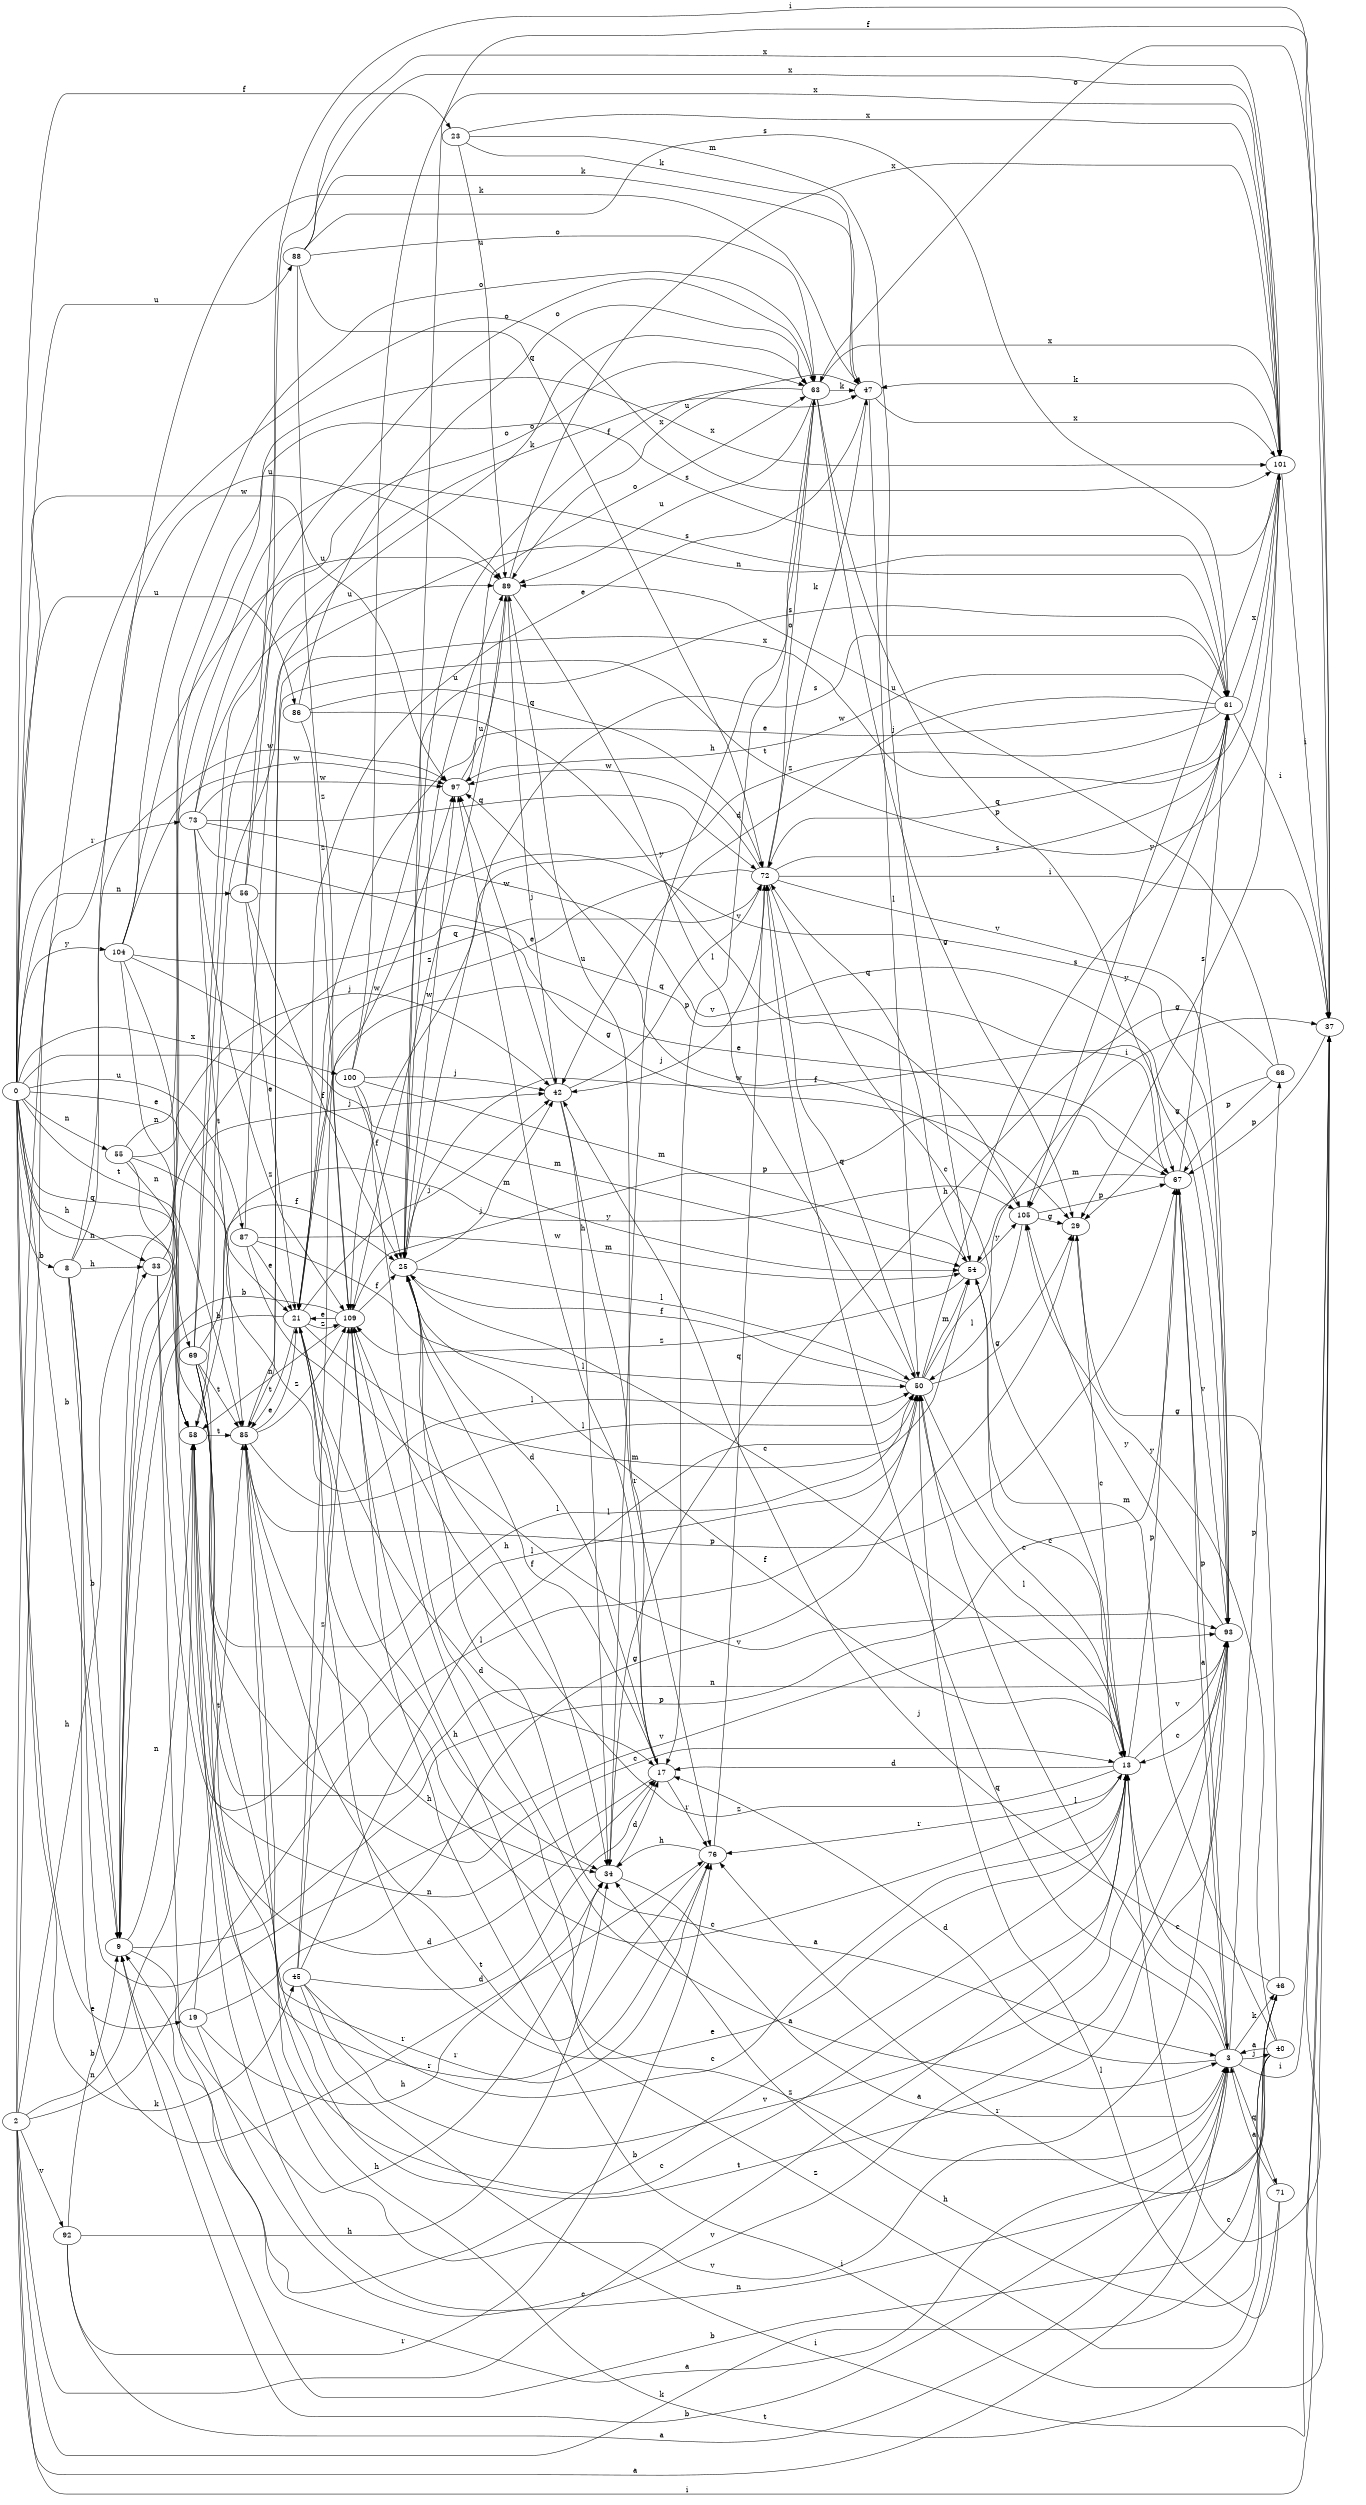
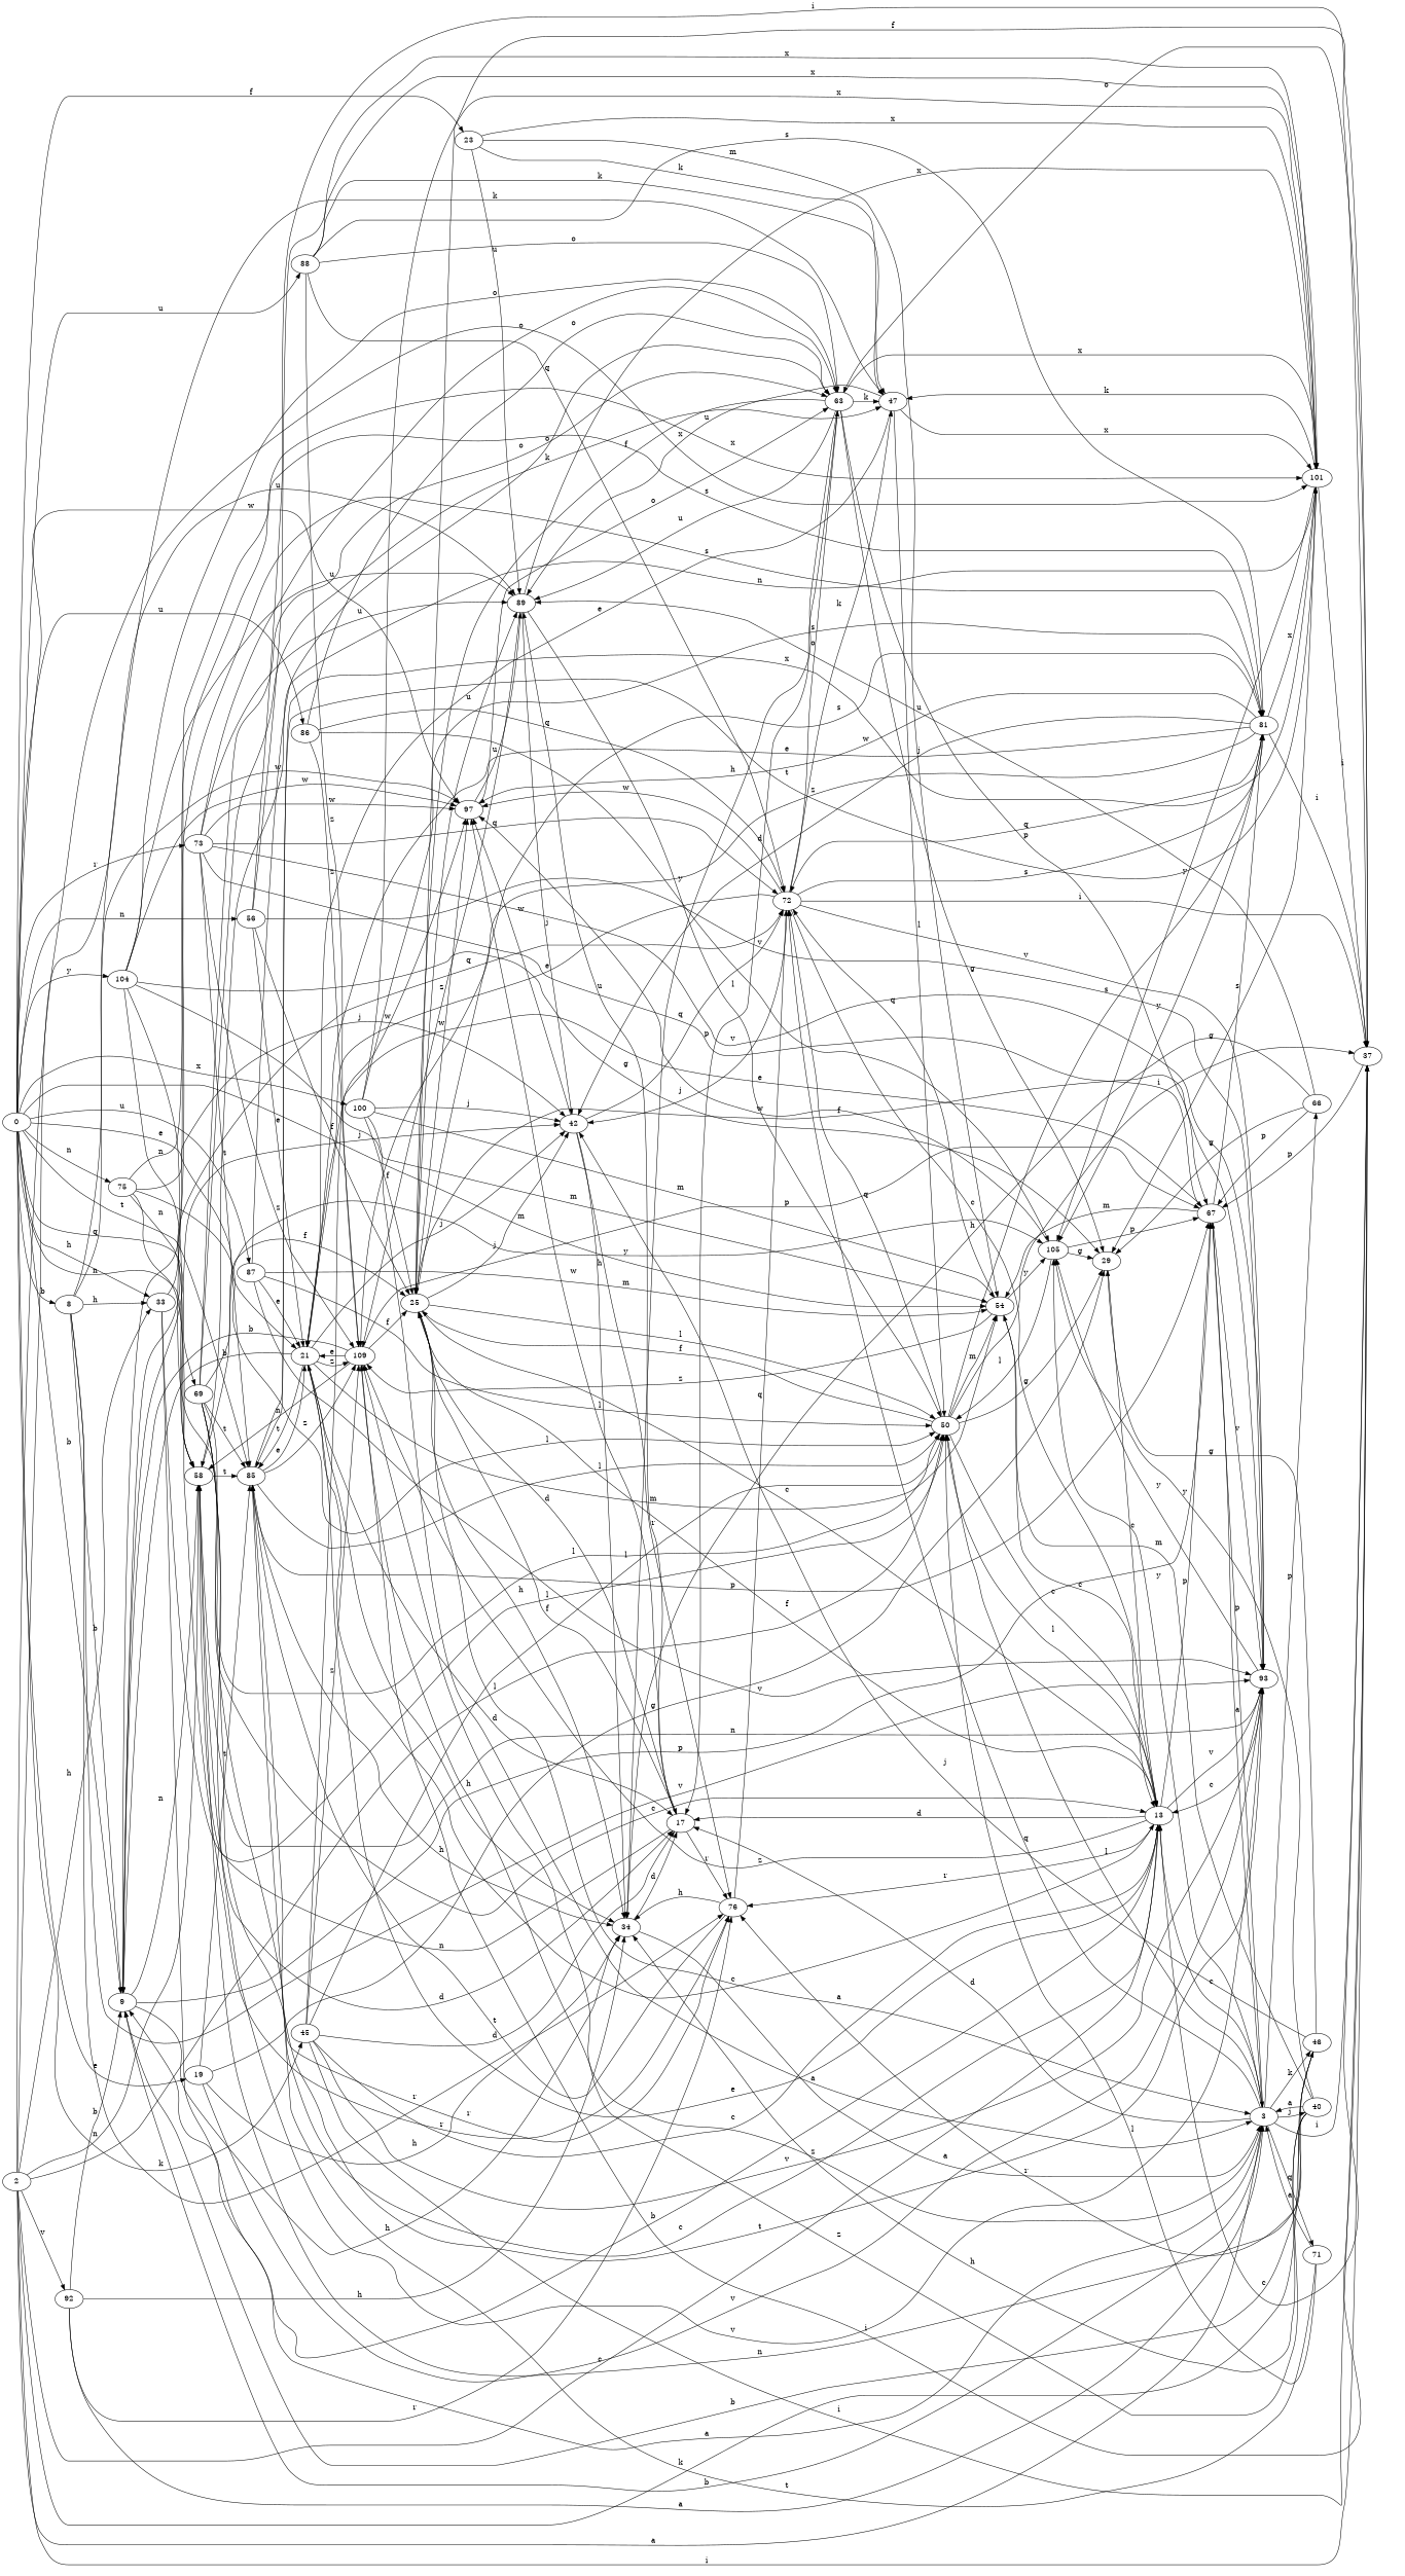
  strict digraph {
    rankdir=LR
    0
    8
    9
    19
    21
    23
    33
    45
    54
-   55
+   55 [label=75]
    56
    58
    69
    73
    85
    86
    87
    88
    97
    100
    104
    47
    76
    93
    67
    72
    34
    42
-   81 [label=61]
+   81
    29
    13
    17
    109
    89
    101
    3
    50
    37
    105
    25
    63
    2
    46
    92
    40
    66
    71
    0 -> 8 [label=b]
    0 -> 9 [label=b]
    0 -> 19 [label=e]
    0 -> 21 [label=e]
    0 -> 23 [label=f]
    0 -> 33 [label=h]
    0 -> 45 [label=k]
    0 -> 54 [label=m]
    0 -> 55 [label=n]
    0 -> 56 [label=n]
    0 -> 58 [label=n]
    0 -> 69 [label=q]
    0 -> 73 [label=r]
    0 -> 85 [label=t]
    0 -> 86 [label=u]
    0 -> 87 [label=u]
    0 -> 88 [label=u]
    0 -> 97 [label=w]
    0 -> 100 [label=x]
    0 -> 104 [label=y]
    8 -> 9 [label=b]
    8 -> 33 [label=h]
    8 -> 97 [label=w]
    8 -> 47 [label=k]
    8 -> 76 [label=r]
    8 -> 93 [label=v]
    9 -> 58 [label=n]
    9 -> 67 [label=p]
    9 -> 72 [label=q]
    9 -> 34 [label=h]
    9 -> 42 [label=j]
    9 -> 81 [label=s]
    19 -> 85 [label=t]
    19 -> 93 [label=v]
    19 -> 34 [label=h]
    19 -> 29 [label=g]
    21 -> 9 [label=b]
    21 -> 54 [label=m]
    21 -> 85 [label=t]
    21 -> 34 [label=h]
    21 -> 42 [label=j]
    21 -> 13 [label=c]
    21 -> 17 [label=d]
    21 -> 109 [label=z]
    23 -> 54 [label=m]
    23 -> 47 [label=k]
    23 -> 89 [label=u]
    23 -> 101 [label=x]
    33 -> 81 [label=s]
    33 -> 3 [label=a]
    33 -> 50 [label=l]
    45 -> 97 [label=w]
    45 -> 93 [label=v]
    45 -> 13 [label=c]
    45 -> 17 [label=d]
    45 -> 109 [label=z]
    45 -> 50 [label=l]
    45 -> 37 [label=i]
    54 -> 72 [label=q]
    54 -> 13 [label=c]
    54 -> 109 [label=z]
    54 -> 105 [label=y]
    55 -> 58 [label=n]
    55 -> 76 [label=r]
    55 -> 42 [label=j]
    55 -> 101 [label=x]
    55 -> 50 [label=l]
    56 -> 21 [label=e]
    56 -> 93 [label=v]
    56 -> 101 [label=x]
    56 -> 37 [label=i]
    56 -> 25 [label=f]
    58 -> 85 [label=t]
    58 -> 17 [label=d]
    58 -> 105 [label=y]
    69 -> 85 [label=t]
    69 -> 47 [label=k]
    69 -> 76 [label=r]
    69 -> 93 [label=v]
    69 -> 13 [label=c]
    69 -> 50 [label=l]
    69 -> 25 [label=f]
    69 -> 63 [label=o]
    73 -> 85 [label=t]
    73 -> 97 [label=w]
    73 -> 93 [label=v]
    73 -> 67 [label=p]
    73 -> 72 [label=q]
    73 -> 109 [label=z]
    73 -> 89 [label=u]
    73 -> 63 [label=o]
    85 -> 21 [label=e]
    85 -> 67 [label=p]
    85 -> 34 [label=h]
    85 -> 109 [label=z]
    85 -> 101 [label=x]
    85 -> 50 [label=l]
    86 -> 72 [label=q]
    86 -> 109 [label=z]
    86 -> 105 [label=y]
    86 -> 63 [label=o]
    87 -> 21 [label=e]
    87 -> 54 [label=m]
    87 -> 93 [label=v]
    87 -> 50 [label=l]
    87 -> 63 [label=o]
    88 -> 47 [label=k]
    88 -> 72 [label=q]
    88 -> 81 [label=s]
    88 -> 109 [label=z]
    88 -> 101 [label=x]
    88 -> 63 [label=o]
    97 -> 89 [label=u]
    97 -> 63 [label=o]
    100 -> 54 [label=m]
    100 -> 42 [label=j]
    100 -> 81 [label=s]
    100 -> 101 [label=x]
    100 -> 3 [label=a]
    100 -> 25 [label=f]
    104 -> 54 [label=m]
    104 -> 58 [label=n]
    104 -> 97 [label=w]
    104 -> 29 [label=g]
    104 -> 13 [label=c]
    104 -> 89 [label=u]
    104 -> 63 [label=o]
    47 -> 21 [label=e]
    47 -> 89 [label=u]
    47 -> 101 [label=x]
    47 -> 50 [label=l]
    76 -> 85 [label=t]
    76 -> 72 [label=q]
    76 -> 34 [label=h]
    93 -> 58 [label=n]
    93 -> 85 [label=t]
    93 -> 13 [label=c]
    93 -> 105 [label=y]
    93 -> 25 [label=f]
    67 -> 21 [label=e]
    67 -> 54 [label=m]
    67 -> 93 [label=v]
    67 -> 81 [label=s]
    67 -> 3 [label=a]
    72 -> 21 [label=e]
    72 -> 97 [label=w]
    72 -> 47 [label=k]
    72 -> 93 [label=v]
    72 -> 42 [label=j]
    72 -> 81 [label=s]
    72 -> 13 [label=c]
    72 -> 37 [label=i]
    72 -> 63 [label=o]
    34 -> 17 [label=d]
    34 -> 3 [label=a]
    42 -> 97 [label=w]
    42 -> 76 [label=r]
    42 -> 72 [label=q]
    42 -> 34 [label=h]
    81 -> 21 [label=e]
    81 -> 97 [label=w]
    81 -> 72 [label=q]
    81 -> 42 [label=j]
    81 -> 109 [label=z]
    81 -> 101 [label=x]
    81 -> 37 [label=i]
    81 -> 105 [label=y]
    29 -> 13 [label=c]
    13 -> 9 [label=b]
    13 -> 21 [label=e]
    13 -> 76 [label=r]
    13 -> 93 [label=v]
    13 -> 67 [label=p]
    13 -> 17 [label=d]
    13 -> 109 [label=z]
    13 -> 50 [label=l]
    13 -> 25 [label=f]
    17 -> 58 [label=n]
    17 -> 97 [label=w]
    17 -> 76 [label=r]
    17 -> 89 [label=u]
    17 -> 25 [label=f]
    109 -> 9 [label=b]
    109 -> 21 [label=e]
    109 -> 58 [label=n]
    109 -> 67 [label=p]
    109 -> 37 [label=i]
    109 -> 25 [label=f]
    89 -> 42 [label=j]
    89 -> 109 [label=z]
    89 -> 101 [label=x]
    89 -> 50 [label=l]
    101 -> 58 [label=n]
    101 -> 85 [label=t]
    101 -> 47 [label=k]
    101 -> 29 [label=g]
    101 -> 37 [label=i]
    101 -> 105 [label=y]
    3 -> 9 [label=b]
    3 -> 67 [label=p]
    3 -> 72 [label=q]
    3 -> 13 [label=c]
    3 -> 17 [label=d]
    3 -> 109 [label=z]
    3 -> 50 [label=l]
    3 -> 37 [label=i]
+   3 -> 105 [label=y]
    3 -> 46 [label=k]
    3 -> 40 [label=j]
    3 -> 66 [label=p]
    3 -> 71 [label=q]
    50 -> 54 [label=m]
    50 -> 72 [label=q]
    50 -> 81 [label=s]
    50 -> 29 [label=g]
    50 -> 13 [label=c]
    50 -> 37 [label=i]
    50 -> 25 [label=f]
    37 -> 67 [label=p]
    37 -> 13 [label=c]
    37 -> 25 [label=f]
    37 -> 63 [label=o]
    105 -> 97 [label=w]
    105 -> 67 [label=p]
    105 -> 29 [label=g]
    105 -> 50 [label=l]
    25 -> 97 [label=w]
    25 -> 34 [label=h]
    25 -> 42 [label=j]
    25 -> 81 [label=s]
    25 -> 13 [label=c]
    25 -> 17 [label=d]
    25 -> 89 [label=u]
    25 -> 3 [label=a]
    25 -> 50 [label=l]
    63 -> 47 [label=k]
    63 -> 67 [label=p]
    63 -> 34 [label=h]
    63 -> 29 [label=g]
    63 -> 17 [label=d]
    63 -> 89 [label=u]
    63 -> 101 [label=x]
    63 -> 25 [label=f]
    2 -> 33 [label=h]
    2 -> 58 [label=n]
    2 -> 13 [label=c]
    2 -> 89 [label=u]
    2 -> 101 [label=x]
    2 -> 3 [label=a]
    2 -> 50 [label=l]
    2 -> 37 [label=i]
    2 -> 46 [label=k]
    2 -> 92 [label=v]
    46 -> 9 [label=b]
    46 -> 58 [label=n]
    46 -> 42 [label=j]
    46 -> 29 [label=g]
    92 -> 9 [label=b]
    92 -> 76 [label=r]
    92 -> 34 [label=h]
    92 -> 3 [label=a]
    40 -> 54 [label=m]
    40 -> 76 [label=r]
    40 -> 34 [label=h]
    40 -> 109 [label=z]
    40 -> 3 [label=a]
    40 -> 105 [label=y]
    66 -> 67 [label=p]
    66 -> 34 [label=h]
    66 -> 29 [label=g]
    66 -> 89 [label=u]
    71 -> 85 [label=t]
    71 -> 3 [label=a]
    71 -> 50 [label=l]
  }
